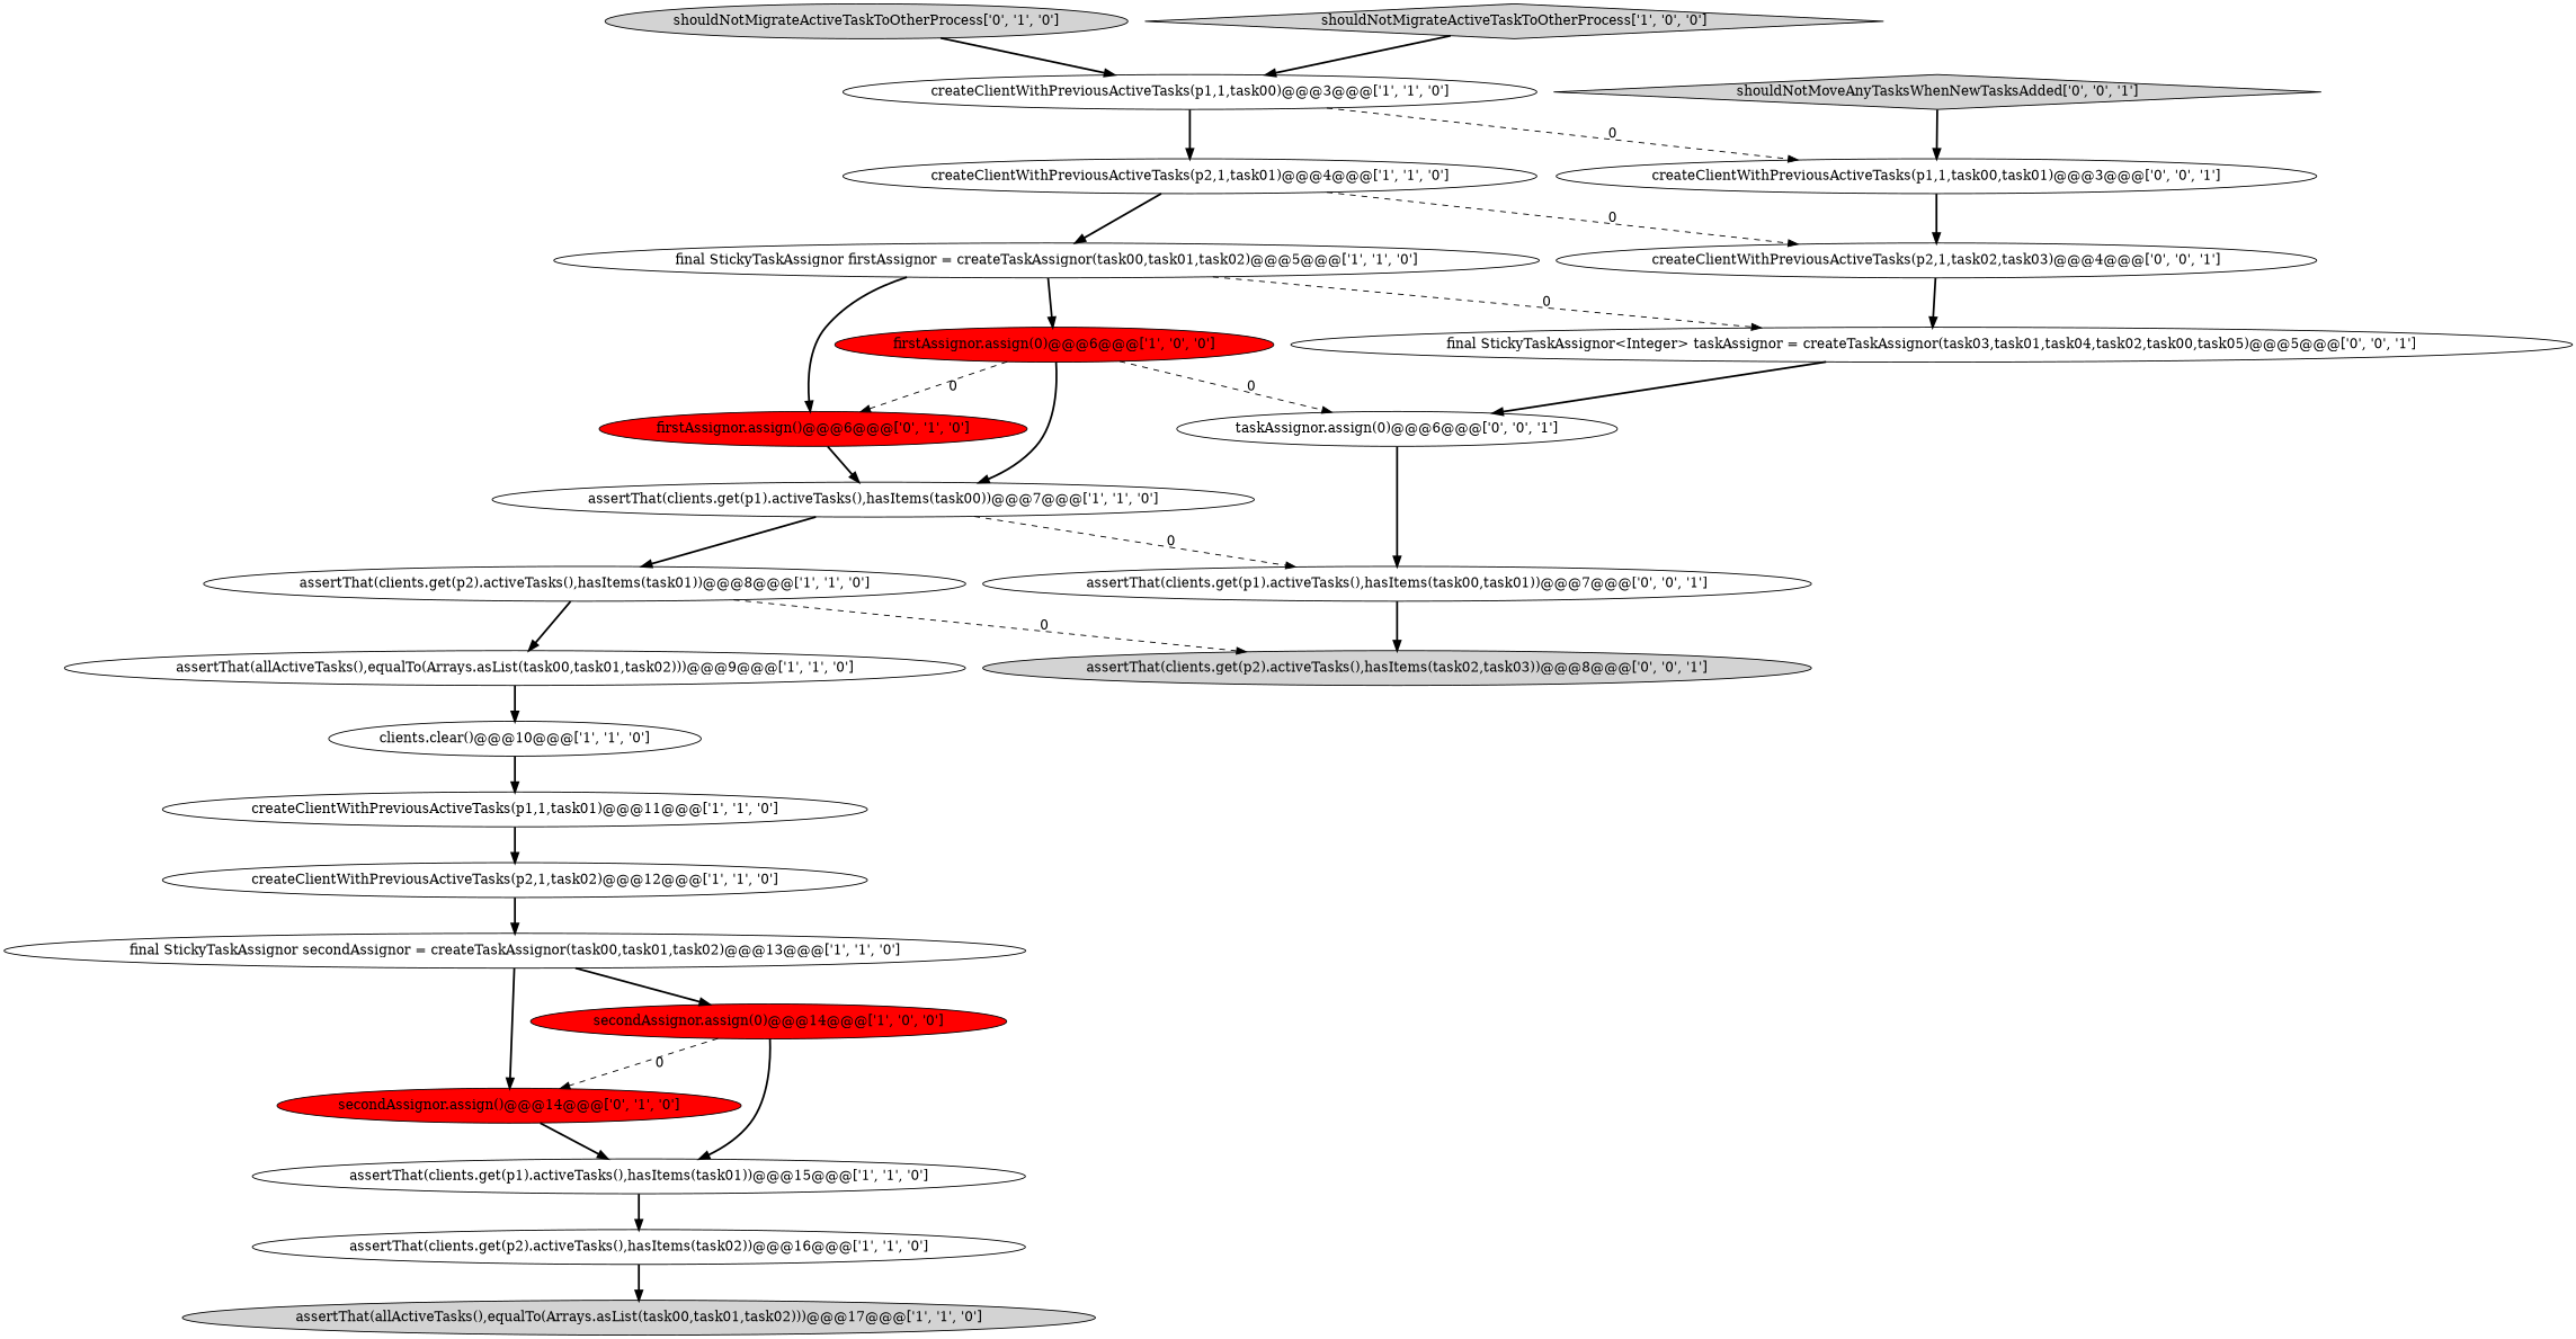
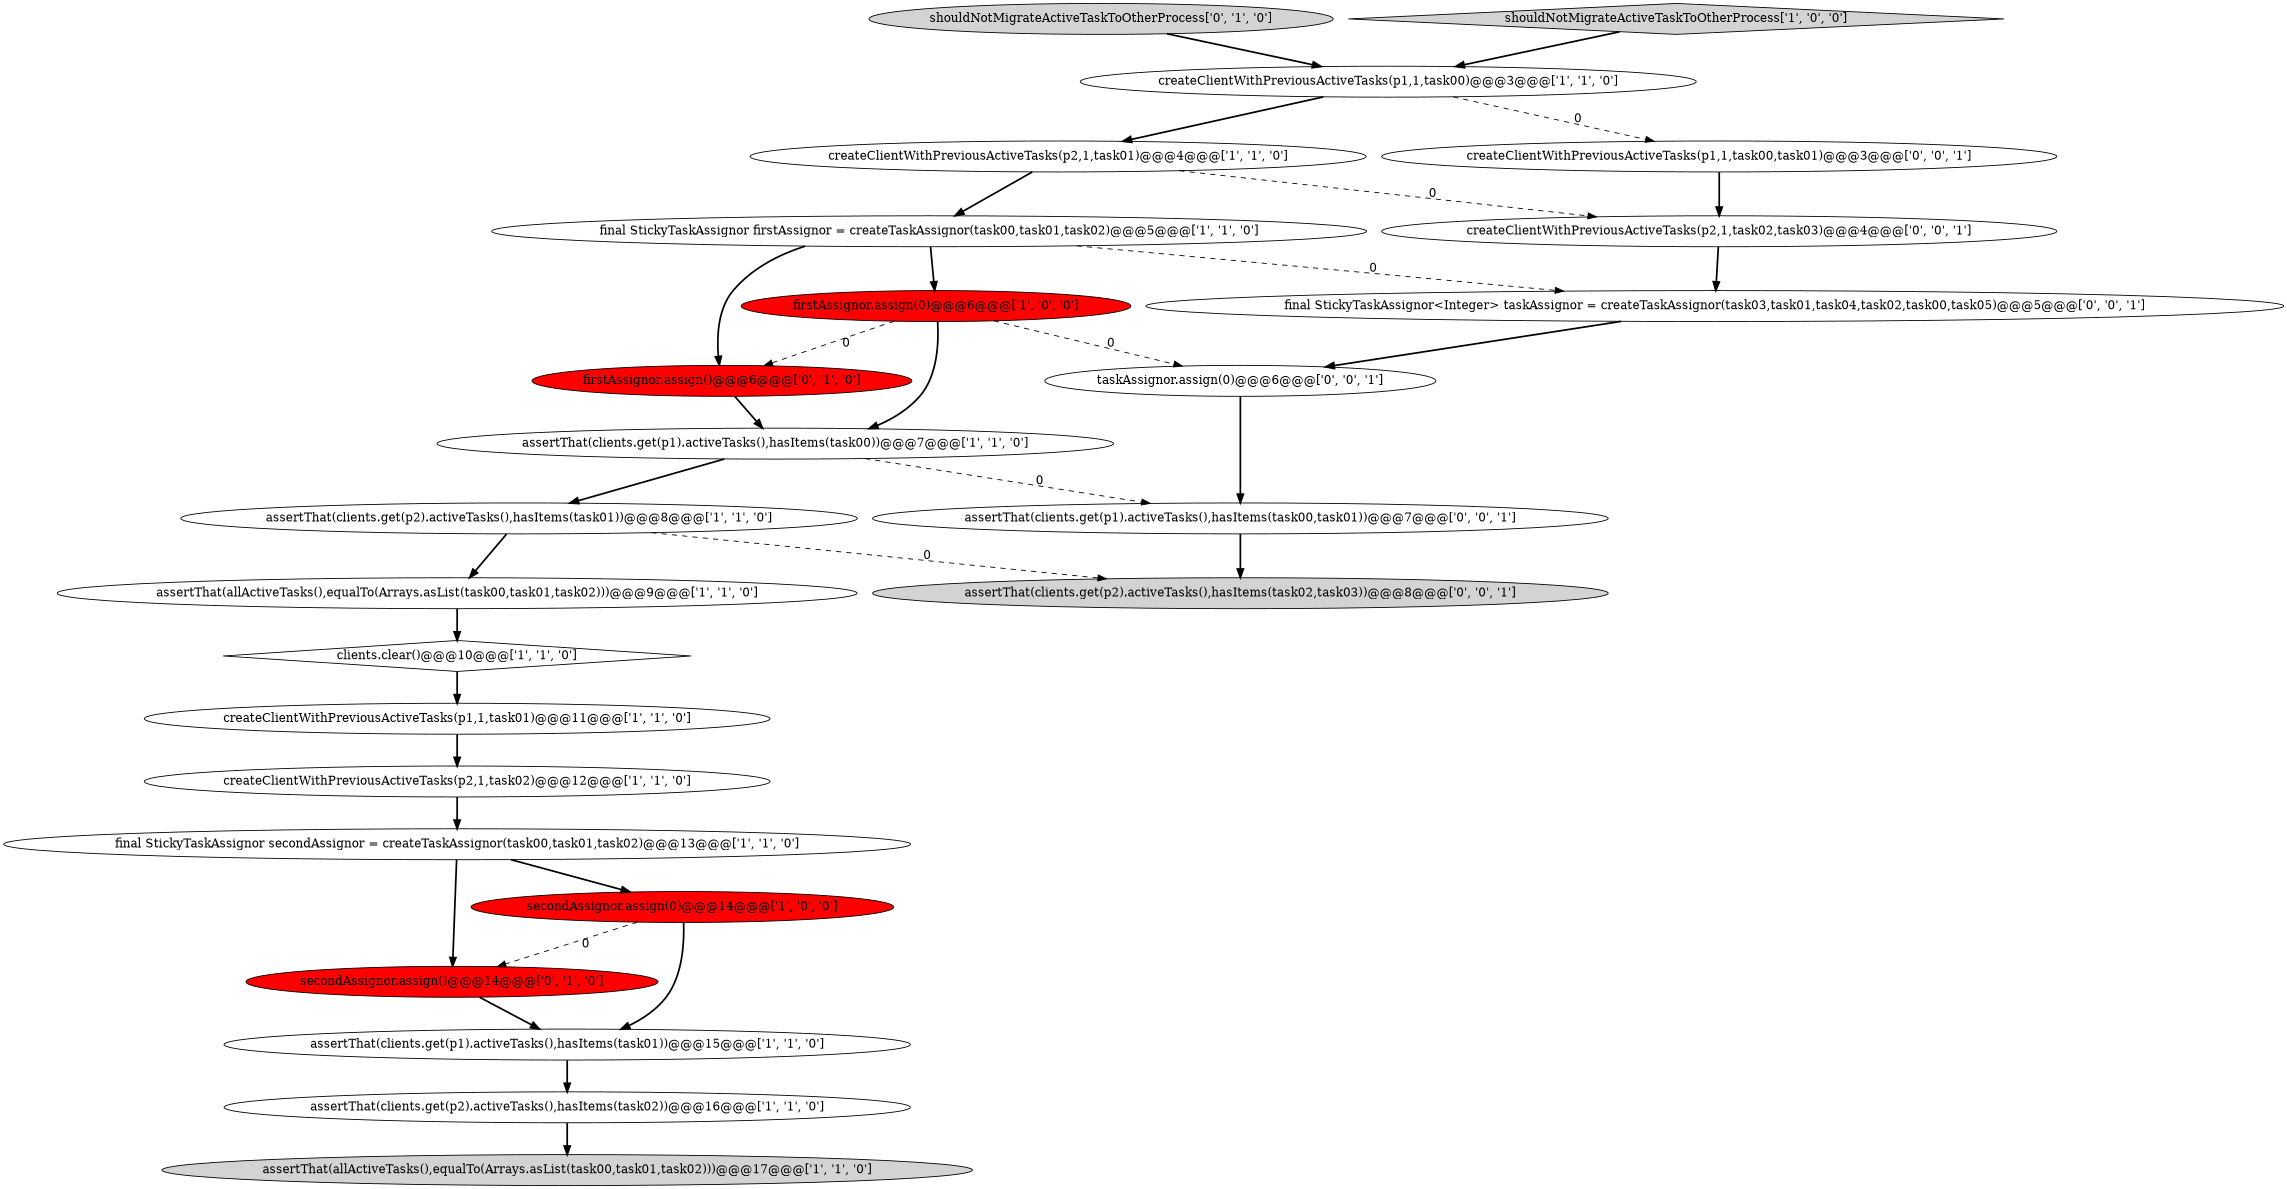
  digraph {
    node [fillcolor=white shape=ellipse style=filled]
    edge [style=bold]
    n1 [fillcolor=red label="firstAssignor.assign()@@@6@@@['0', '1', '0']"]
    n2 [label="assertThat(clients.get(p1).activeTasks(),hasItems(task00))@@@7@@@['1', '1', '0']"]
    n3 [label="assertThat(clients.get(p1).activeTasks(),hasItems(task00,task01))@@@7@@@['0', '0', '1']"]
    n4 [label="assertThat(clients.get(p2).activeTasks(),hasItems(task01))@@@8@@@['1', '1', '0']"]
    n5 [fillcolor=red label="secondAssignor.assign()@@@14@@@['0', '1', '0']"]
    n6 [label="assertThat(clients.get(p1).activeTasks(),hasItems(task01))@@@15@@@['1', '1', '0']"]
    n7 [label="assertThat(clients.get(p2).activeTasks(),hasItems(task02))@@@16@@@['1', '1', '0']"]
    n8 [label="createClientWithPreviousActiveTasks(p2,1,task02)@@@12@@@['1', '1', '0']"]
    n9 [label="final StickyTaskAssignor secondAssignor = createTaskAssignor(task00,task01,task02)@@@13@@@['1', '1', '0']"]
    n10 [fillcolor=red label="secondAssignor.assign(0)@@@14@@@['1', '0', '0']"]
    n11 [fillcolor=lightgray label="assertThat(clients.get(p2).activeTasks(),hasItems(task02,task03))@@@8@@@['0', '0', '1']"]
    n12 [label="createClientWithPreviousActiveTasks(p1,1,task00)@@@3@@@['1', '1', '0']"]
    n13 [label="createClientWithPreviousActiveTasks(p2,1,task01)@@@4@@@['1', '1', '0']"]
    n14 [label="createClientWithPreviousActiveTasks(p1,1,task00,task01)@@@3@@@['0', '0', '1']"]
    n15 [label="final StickyTaskAssignor firstAssignor = createTaskAssignor(task00,task01,task02)@@@5@@@['1', '1', '0']"]
    n16 [label="createClientWithPreviousActiveTasks(p2,1,task02,task03)@@@4@@@['0', '0', '1']"]
    n17 [fillcolor=lightgray label="shouldNotMigrateActiveTaskToOtherProcess['0', '1', '0']"]
    n18 [label="assertThat(allActiveTasks(),equalTo(Arrays.asList(task00,task01,task02)))@@@9@@@['1', '1', '0']"]
-   n19 [label="clients.clear()@@@10@@@['1', '1', '0']"]
+   n19 [label="clients.clear()@@@10@@@['1', '1', '0']" shape=diamond]
    n20 [label="final StickyTaskAssignor<Integer> taskAssignor = createTaskAssignor(task03,task01,task04,task02,task00,task05)@@@5@@@['0', '0', '1']"]
    n21 [fillcolor=red label="firstAssignor.assign(0)@@@6@@@['1', '0', '0']"]
    n22 [label="taskAssignor.assign(0)@@@6@@@['0', '0', '1']"]
-   n23 [fillcolor=lightgray label="shouldNotMoveAnyTasksWhenNewTasksAdded['0', '0', '1']" shape=diamond]
    n24 [label="createClientWithPreviousActiveTasks(p1,1,task01)@@@11@@@['1', '1', '0']"]
    n25 [fillcolor=lightgray label="assertThat(allActiveTasks(),equalTo(Arrays.asList(task00,task01,task02)))@@@17@@@['1', '1', '0']"]
    n26 [fillcolor=lightgray label="shouldNotMigrateActiveTaskToOtherProcess['1', '0', '0']" shape=diamond]
    n1 -> n2
    n2 -> n3 [label=0 style=dashed]
    n2 -> n4
    n3 -> n11
    n4 -> n11 [label=0 style=dashed]
    n4 -> n18
    n5 -> n6
    n6 -> n7
    n7 -> n25
    n8 -> n9
    n9 -> n5
    n9 -> n10
    n10 -> n5 [label=0 style=dashed]
    n10 -> n6
    n12 -> n13
    n12 -> n14 [label=0 style=dashed]
    n13 -> n15
    n13 -> n16 [label=0 style=dashed]
    n14 -> n16
    n15 -> n1
    n15 -> n20 [label=0 style=dashed]
    n15 -> n21
    n16 -> n20
    n17 -> n12
    n18 -> n19
    n19 -> n24
    n20 -> n22
    n21 -> n1 [label=0 style=dashed]
    n21 -> n2
    n21 -> n22 [label=0 style=dashed]
    n22 -> n3
-   n23 -> n14
    n24 -> n8
    n26 -> n12
  }
